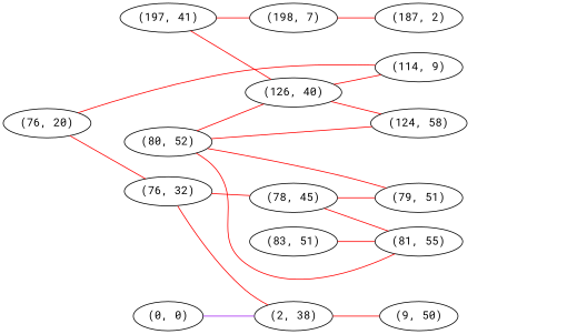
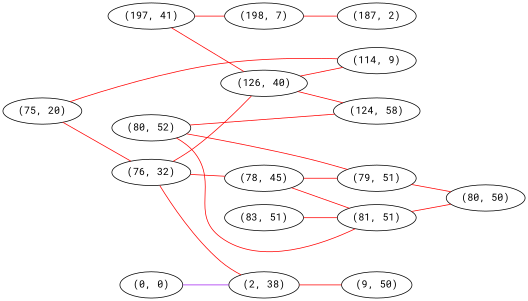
  graph {
    fontname="Roboto Mono"
    rankdir=LR
    node [fontname="Roboto Mono"]
    edge [color=red fontname="Roboto Mono" weight=1]
    "(197, 41)"
    "(198, 7)"
    "(126, 40)"
    "(187, 2)"
    "(114, 9)"
    "(124, 58)"
-   "(76, 20)"
+   "(76, 20)" [label="(75, 20)"]
    "(76, 32)"
    "(78, 45)"
    "(2, 38)"
    "(83, 51)"
-   "(81, 51)" [label="(81, 55)"]
+   "(81, 51)"
+   "(80, 50)"
    "(79, 51)"
    "(9, 50)"
    "(0, 0)"
    "(80, 52)"
    "(197, 41)" -- "(198, 7)"
    "(197, 41)" -- "(126, 40)"
    "(198, 7)" -- "(187, 2)"
    "(126, 40)" -- "(114, 9)"
    "(126, 40)" -- "(124, 58)"
    "(76, 20)" -- "(114, 9)"
    "(76, 20)" -- "(76, 32)"
-   "(80, 52)" -- "(126, 40)"
+   "(76, 32)" -- "(126, 40)"
    "(76, 32)" -- "(78, 45)"
    "(76, 32)" -- "(2, 38)"
    "(78, 45)" -- "(81, 51)"
    "(78, 45)" -- "(79, 51)"
    "(2, 38)" -- "(9, 50)"
    "(83, 51)" -- "(81, 51)"
+   "(81, 51)" -- "(80, 50)"
+   "(79, 51)" -- "(80, 50)"
    "(0, 0)" -- "(2, 38)" [color=purple weight=4]
    "(80, 52)" -- "(124, 58)"
    "(80, 52)" -- "(81, 51)"
    "(80, 52)" -- "(79, 51)"
  }
